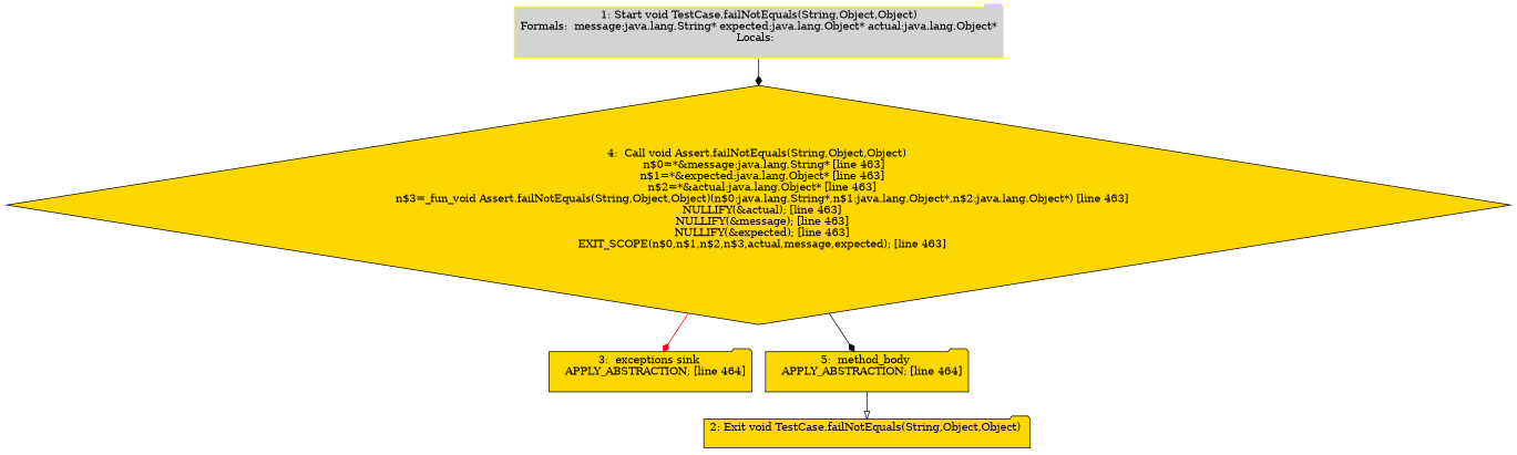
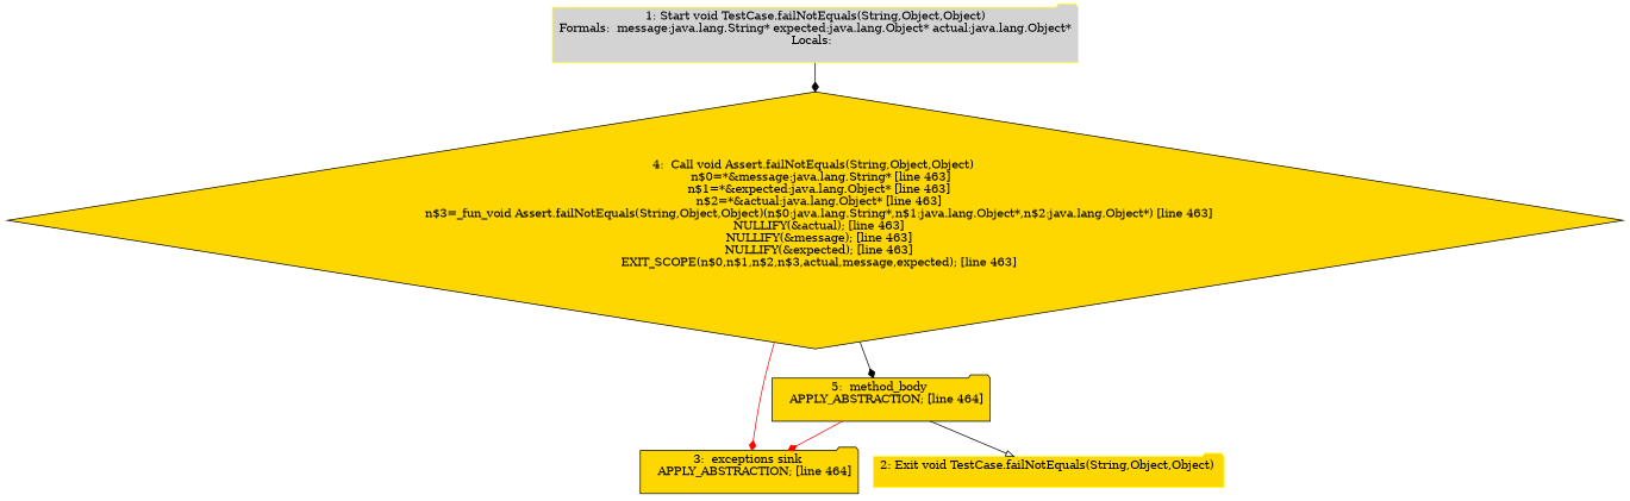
  digraph {
    node [fillcolor=gold shape=folder style=filled]
    edge [arrowhead=diamond]
    n1 [color=yellow fillcolor=lightgrey label="1: Start void TestCase.failNotEquals(String,Object,Object)\nFormals:  message:java.lang.String* expected:java.lang.Object* actual:java.lang.Object*\nLocals:  \n  "]
    n2 [label="4:  Call void Assert.failNotEquals(String,Object,Object) \n   n$0=*&message:java.lang.String* [line 463]\n  n$1=*&expected:java.lang.Object* [line 463]\n  n$2=*&actual:java.lang.Object* [line 463]\n  n$3=_fun_void Assert.failNotEquals(String,Object,Object)(n$0:java.lang.String*,n$1:java.lang.Object*,n$2:java.lang.Object*) [line 463]\n  NULLIFY(&actual); [line 463]\n  NULLIFY(&message); [line 463]\n  NULLIFY(&expected); [line 463]\n  EXIT_SCOPE(n$0,n$1,n$2,n$3,actual,message,expected); [line 463]\n " shape=diamond]
    n3 [label="3:  exceptions sink \n   APPLY_ABSTRACTION; [line 464]\n "]
    n4 [label="5:  method_body \n   APPLY_ABSTRACTION; [line 464]\n "]
-   n5 [color=black label="2: Exit void TestCase.failNotEquals(String,Object,Object) \n  "]
+   n5 [color=yellow label="2: Exit void TestCase.failNotEquals(String,Object,Object) \n  "]
    n1 -> n2
    n2 -> n3 [color=red]
    n2 -> n4
+   n4 -> n3 [color=red]
    n4 -> n5 [arrowhead=onormal]
  }
